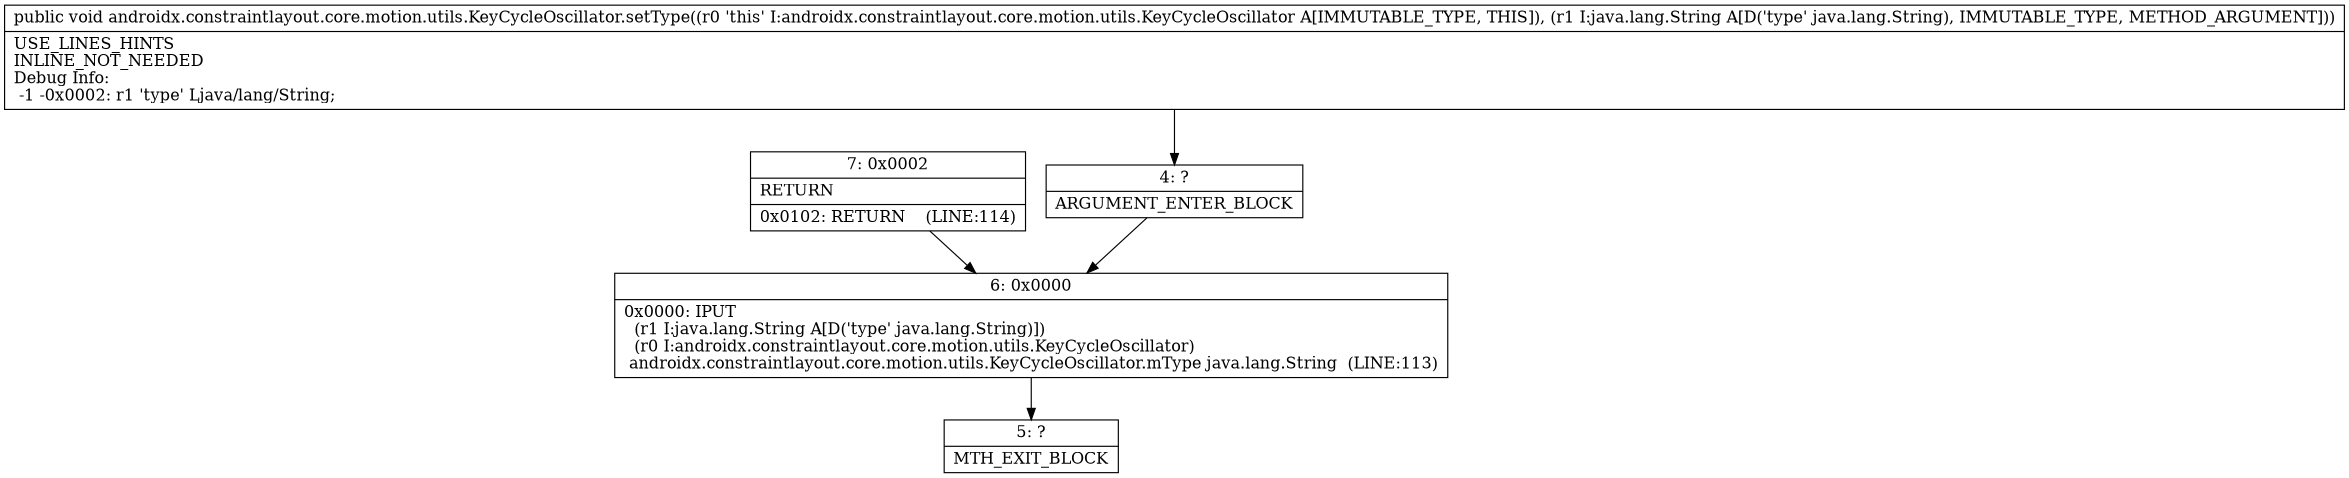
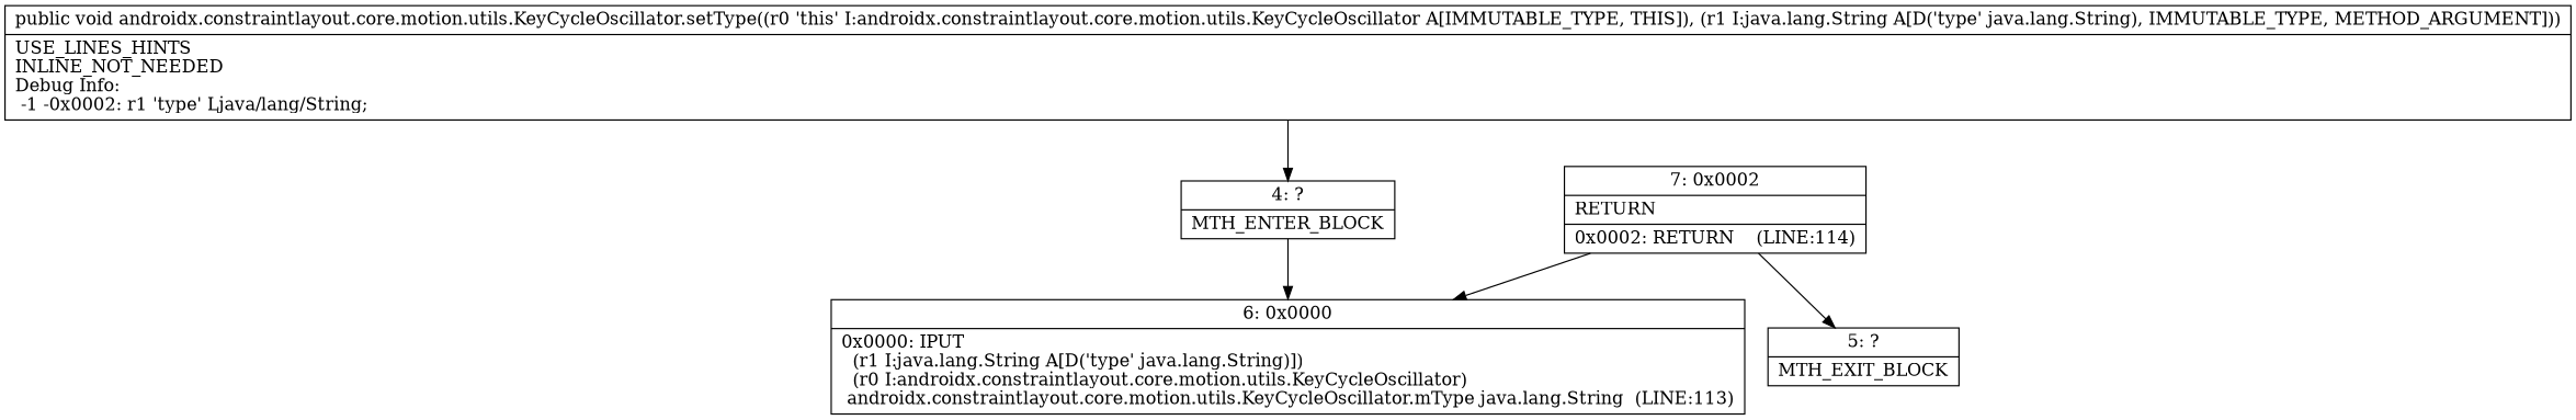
  digraph {
    node [shape=record]
-   n1 [label="{4\:\ ?|ARGUMENT_ENTER_BLOCK\l}"]
+   n1 [label="{4\:\ ?|MTH_ENTER_BLOCK\l}"]
    n2 [label="{6\:\ 0x0000|0x0000: IPUT  \l  (r1 I:java.lang.String A[D('type' java.lang.String)])\l  (r0 I:androidx.constraintlayout.core.motion.utils.KeyCycleOscillator)\l androidx.constraintlayout.core.motion.utils.KeyCycleOscillator.mType java.lang.String  (LINE:113)\l}"]
-   n3 [label="{7\:\ 0x0002|RETURN\l|0x0102: RETURN    (LINE:114)\l}"]
+   n3 [label="{7\:\ 0x0002|RETURN\l|0x0002: RETURN    (LINE:114)\l}"]
    n4 [label="{5\:\ ?|MTH_EXIT_BLOCK\l}"]
    n5 [label="{public void androidx.constraintlayout.core.motion.utils.KeyCycleOscillator.setType((r0 'this' I:androidx.constraintlayout.core.motion.utils.KeyCycleOscillator A[IMMUTABLE_TYPE, THIS]), (r1 I:java.lang.String A[D('type' java.lang.String), IMMUTABLE_TYPE, METHOD_ARGUMENT]))  | USE_LINES_HINTS\lINLINE_NOT_NEEDED\lDebug Info:\l  \-1 \-0x0002: r1 'type' Ljava\/lang\/String;\l}"]
    n1 -> n2
    n3 -> n2
-   n2 -> n4
+   n3 -> n4
    n5 -> n1
  }
